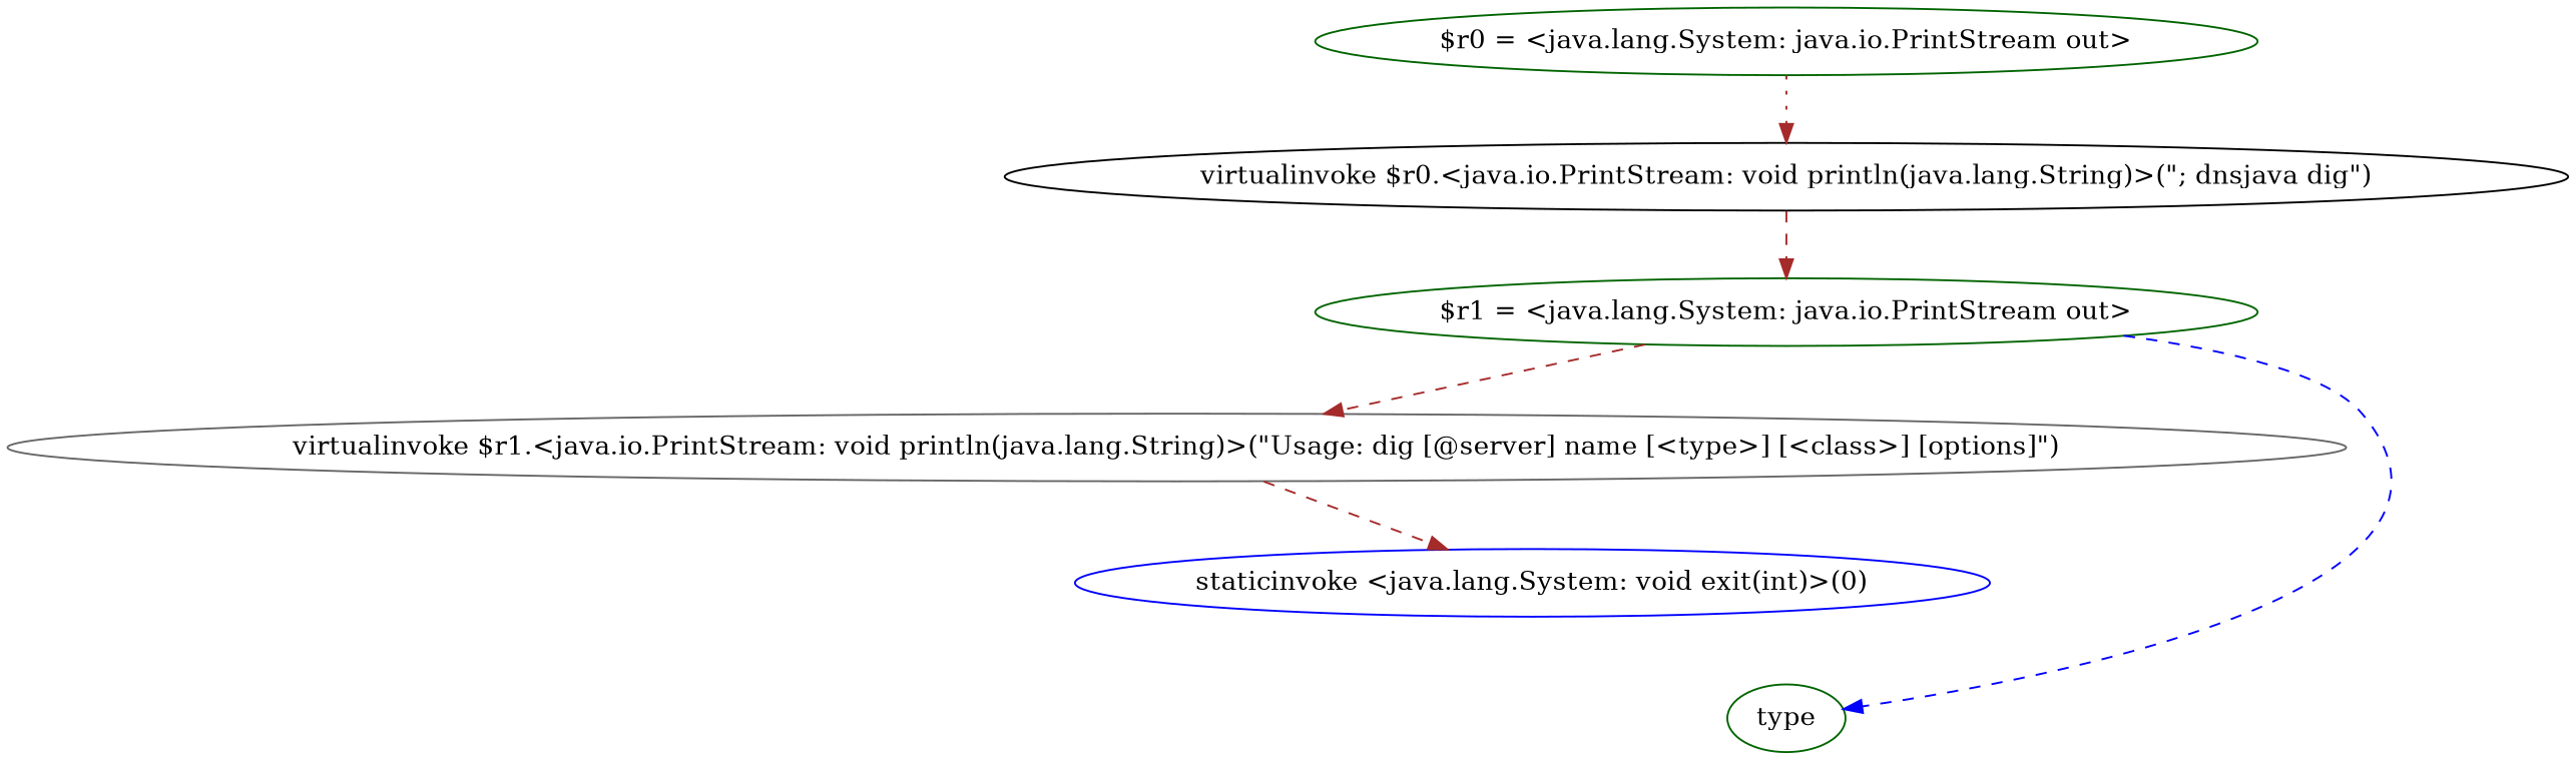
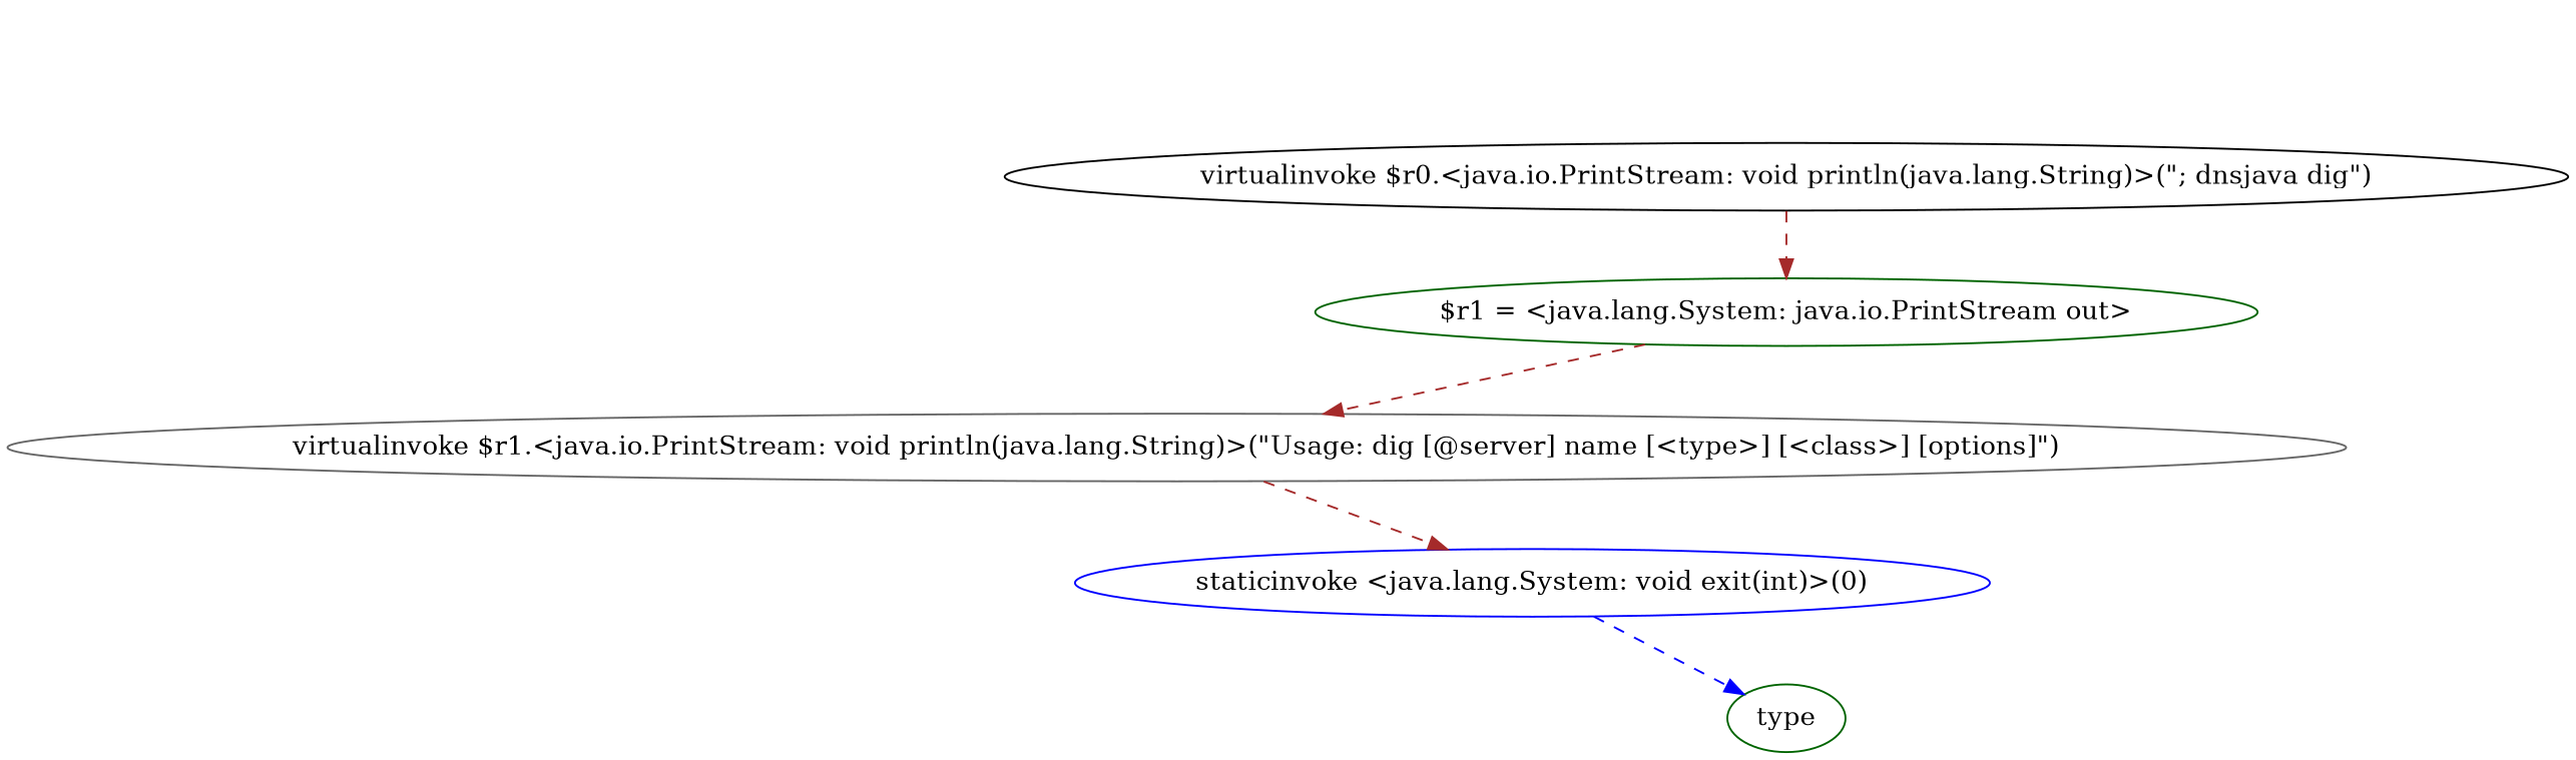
  digraph {
    node [color=darkgreen]
    edge [color=brown style=dashed]
    "virtualinvoke $r0.<java.io.PrintStream: void println(java.lang.String)>(\"; dnsjava dig\")" [color=black]
-   "$r0 = <java.lang.System: java.io.PrintStream out>"
    "$r1 = <java.lang.System: java.io.PrintStream out>"
    "virtualinvoke $r1.<java.io.PrintStream: void println(java.lang.String)>(\"Usage: dig [@server] name [<type>] [<class>] [options]\")" [color=gray40]
    "staticinvoke <java.lang.System: void exit(int)>(0)" [color=blue]
    n6 [label=type]
    "virtualinvoke $r0.<java.io.PrintStream: void println(java.lang.String)>(\"; dnsjava dig\")" -> "$r1 = <java.lang.System: java.io.PrintStream out>"
-   "$r0 = <java.lang.System: java.io.PrintStream out>" -> "virtualinvoke $r0.<java.io.PrintStream: void println(java.lang.String)>(\"; dnsjava dig\")" [style=dotted]
    "$r1 = <java.lang.System: java.io.PrintStream out>" -> "virtualinvoke $r1.<java.io.PrintStream: void println(java.lang.String)>(\"Usage: dig [@server] name [<type>] [<class>] [options]\")"
    "virtualinvoke $r1.<java.io.PrintStream: void println(java.lang.String)>(\"Usage: dig [@server] name [<type>] [<class>] [options]\")" -> "staticinvoke <java.lang.System: void exit(int)>(0)"
-   "$r1 = <java.lang.System: java.io.PrintStream out>" -> n6 [color=blue]
+   "staticinvoke <java.lang.System: void exit(int)>(0)" -> n6 [color=blue]
  }
